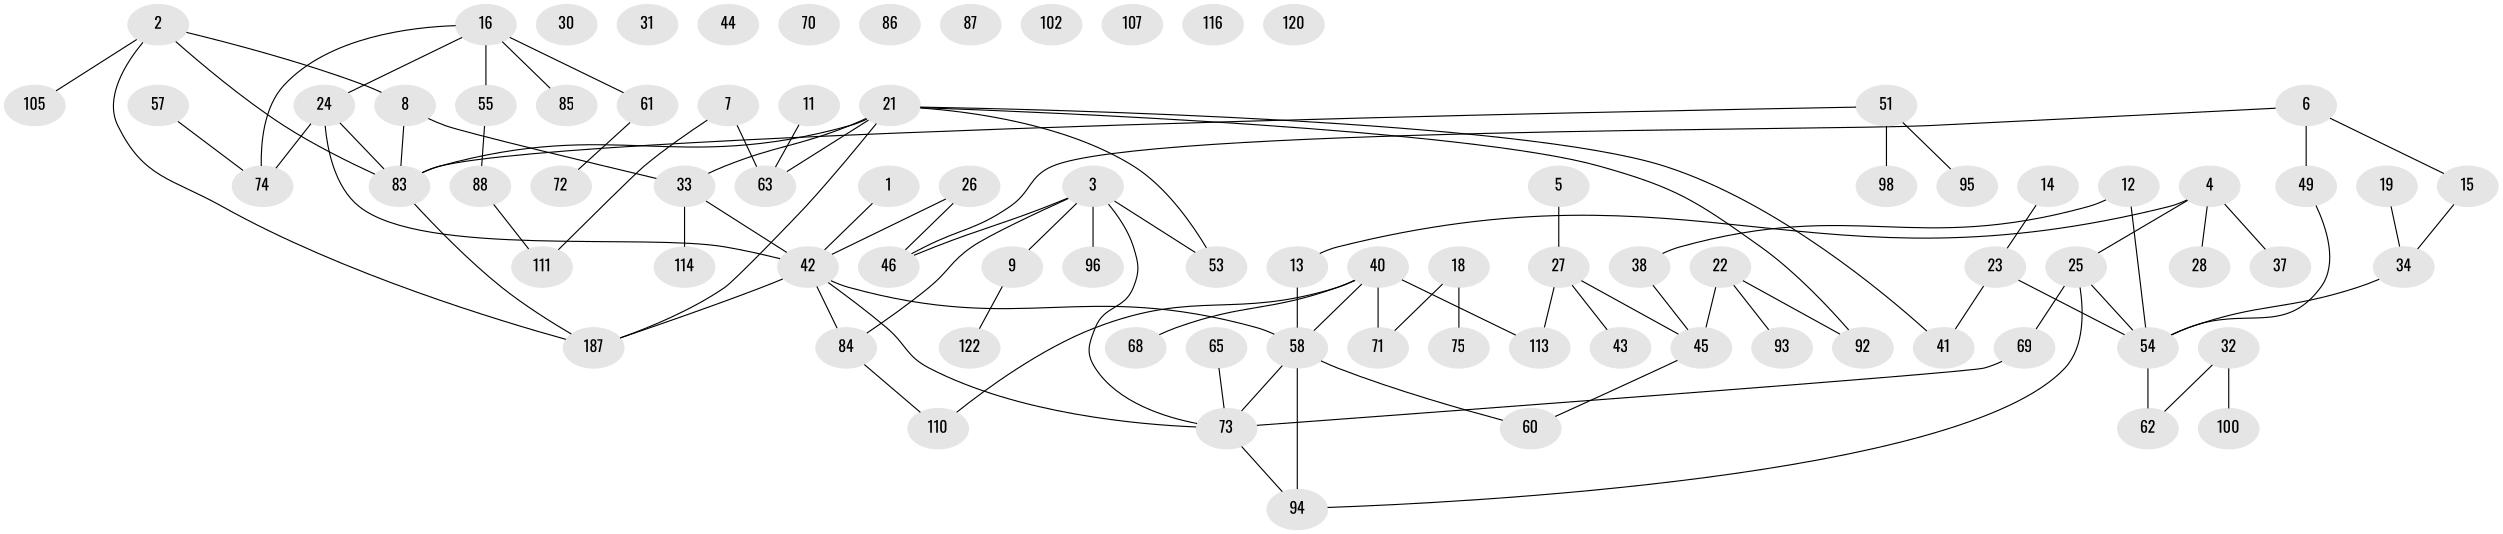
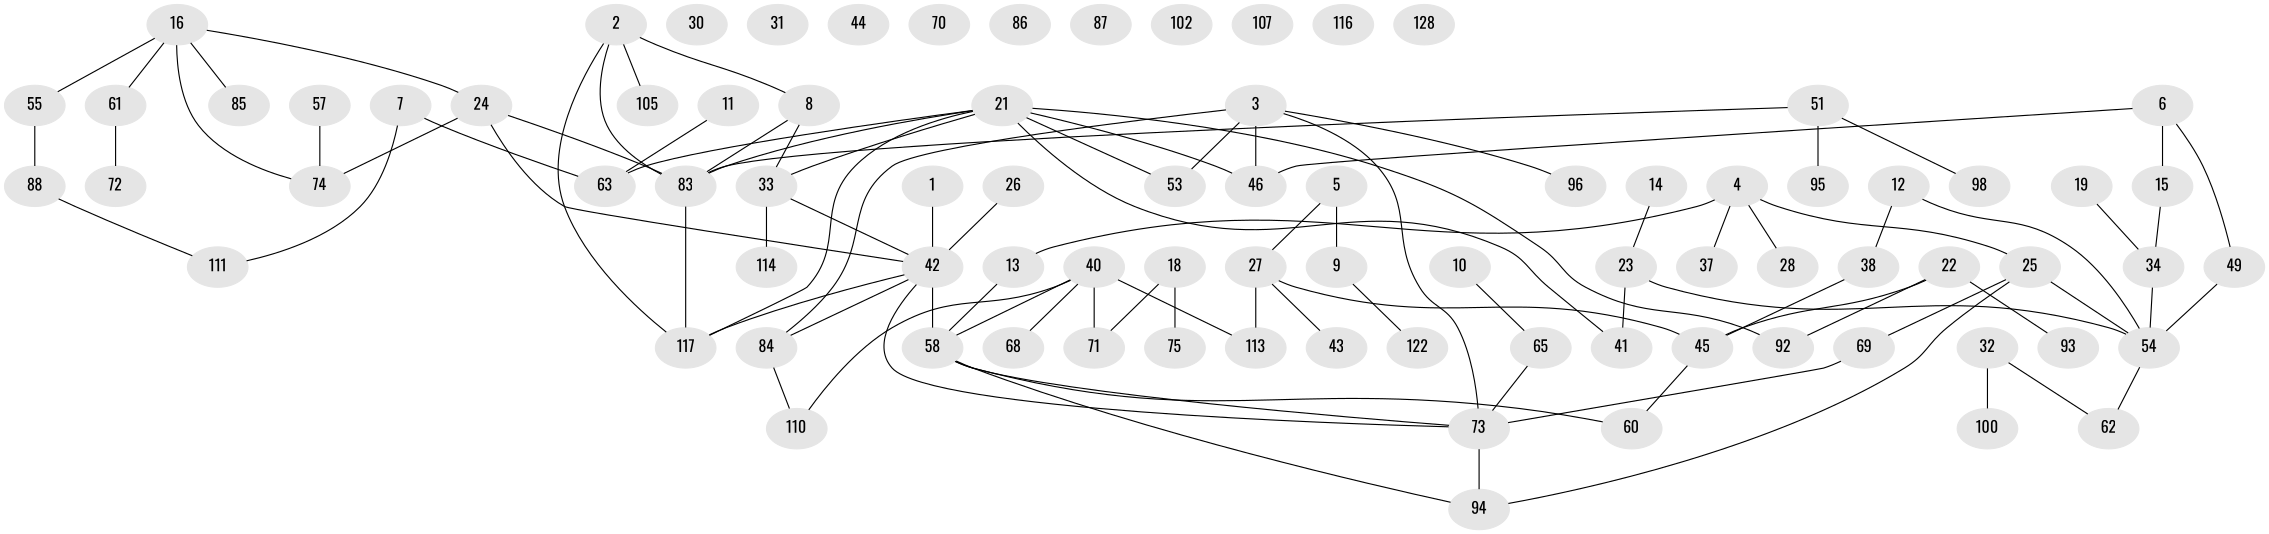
  graph {
    fontname=Oswald
    node [color=gray90 fontname=Oswald style=filled]
    edge [fontname=Oswald]
    42 [super="+80"]
-   117 [label=187]
+   117
    73 [super="+119"]
    84 [super="+97"]
    58 [super="+89"]
    1
    2 [super="+78"]
    8 [super="+115"]
    83 [super="+103"]
    105
    33 [super="+64"]
    3 [super="+39"]
    46
    53
    96
    94
    110 [super="+112"]
    4 [super="+20"]
    13 [super="+101"]
    25 [super="+99"]
    37 [super="+48"]
    28
    54 [super="+76"]
    69 [super="+106"]
    5
    9
    27 [super="+121"]
    122
    45 [super="+82"]
    43 [super="+47"]
    113
    6 [super="+50"]
    15 [super="+29"]
    49
    34
    7 [super="+17"]
    63
    111
    114
+   10
    65
    11 [super="+35"]
    12 [super="+109"]
    38 [super="+79"]
    62 [super="+66"]
    60
    23 [super="+59"]
    41 [super="+77"]
    14
    16 [super="+123"]
    24
    55
    61 [super="+91"]
    74
    85
    88
    72
    18 [super="+36"]
    71 [super="+81"]
    75
    19
    21 [super="+56"]
    92
    22 [super="+90"]
    93 [super="+104"]
    26 [super="+52"]
    30
    31
    32 [super="+67"]
    100
    40 [super="+118"]
    68
    44
    51
    95
    98
    57
    70
    86
    87
    102
    107
    116
-   120
+   120 [label=128]
    42 -- 117
    42 -- 73
    42 -- 84
    42 -- 58
    73 -- 94
    84 -- 110
    58 -- 73
    58 -- 94
    58 -- 60
    1 -- 42
    2 -- 117
    2 -- 8
    2 -- 83
    2 -- 105
    8 -- 83
    8 -- 33
    83 -- 117
    33 -- 42
    33 -- 114
    3 -- 73
    3 -- 84
    3 -- 46
    3 -- 53
    3 -- 96
    4 -- 13
    4 -- 25
    4 -- 37
    4 -- 28
    13 -- 58
    25 -- 94
    25 -- 54
    25 -- 69
    54 -- 62
    69 -- 73
-   3 -- 9
+   5 -- 9
    5 -- 27
    9 -- 122
    27 -- 45
    27 -- 43
    27 -- 113
    45 -- 60
    6 -- 46
    6 -- 15
    6 -- 49
    15 -- 34
    49 -- 54
    34 -- 54
    7 -- 63
    7 -- 111
+   10 -- 65
    65 -- 73
    11 -- 63
    12 -- 54
    12 -- 38
    38 -- 45
    23 -- 54
    23 -- 41
    14 -- 23
    16 -- 24
    16 -- 55
    16 -- 61
    16 -- 74
    16 -- 85
    24 -- 42
    24 -- 83
    24 -- 74
    55 -- 88
    61 -- 72
    88 -- 111
    18 -- 71
    18 -- 75
    19 -- 34
    21 -- 117
    21 -- 83
    21 -- 33
-   26 -- 46
+   21 -- 46
    21 -- 53
    21 -- 63
    21 -- 41
    21 -- 92
    22 -- 45
    22 -- 92
    22 -- 93
    26 -- 42
    32 -- 62
    32 -- 100
    40 -- 58
    40 -- 110
    40 -- 113
    40 -- 71
    40 -- 68
    51 -- 83
    51 -- 95
    51 -- 98
    57 -- 74
  }
